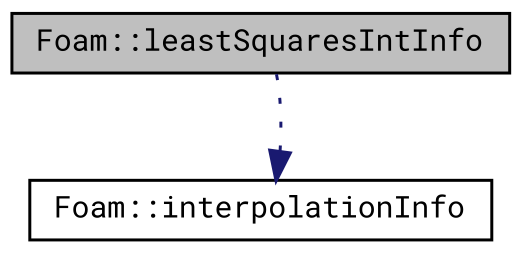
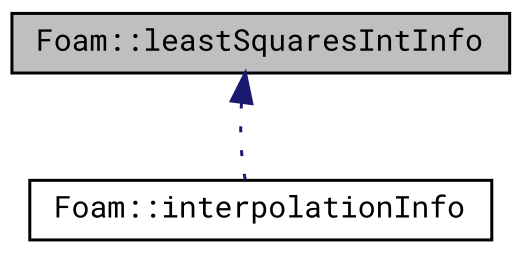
  digraph {
    fontname="Roboto Mono"
    node [color=black fontname="Roboto Mono" fontsize=10 shape=record style=filled]
    n1 [fillcolor=grey75 fontcolor=black height=0.2 label="Foam::leastSquaresIntInfo" width=0.4]
    n2 [fillcolor=white height=0.2 label="Foam::interpolationInfo" width=0.4]
-   n2 -> n1 [color=midnightblue dir=back fontname="Roboto Mono" fontsize=10 labelfontname=Helvetica labelfontsize=10 style=dotted]
+   n1 -> n2 [color=midnightblue dir=back fontname="Roboto Mono" fontsize=10 labelfontname=Helvetica labelfontsize=10 style=dotted]
  }
